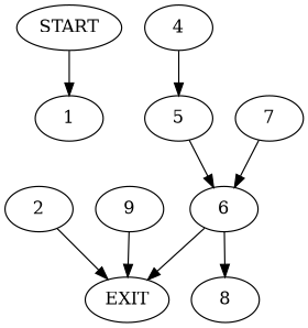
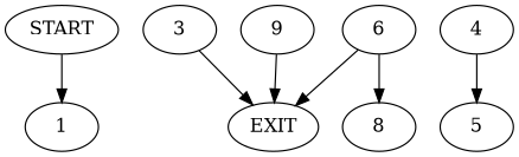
  digraph {
    n1 [label=START]
    1
    n3 [label=EXIT]
-   3 [label=2]
+   3
    4
    5
    6
    8
-   7
    9
    n1 -> 1
    3 -> n3
    4 -> 5
-   5 -> 6
    6 -> n3
    6 -> 8
-   7 -> 6
    9 -> n3
  }
